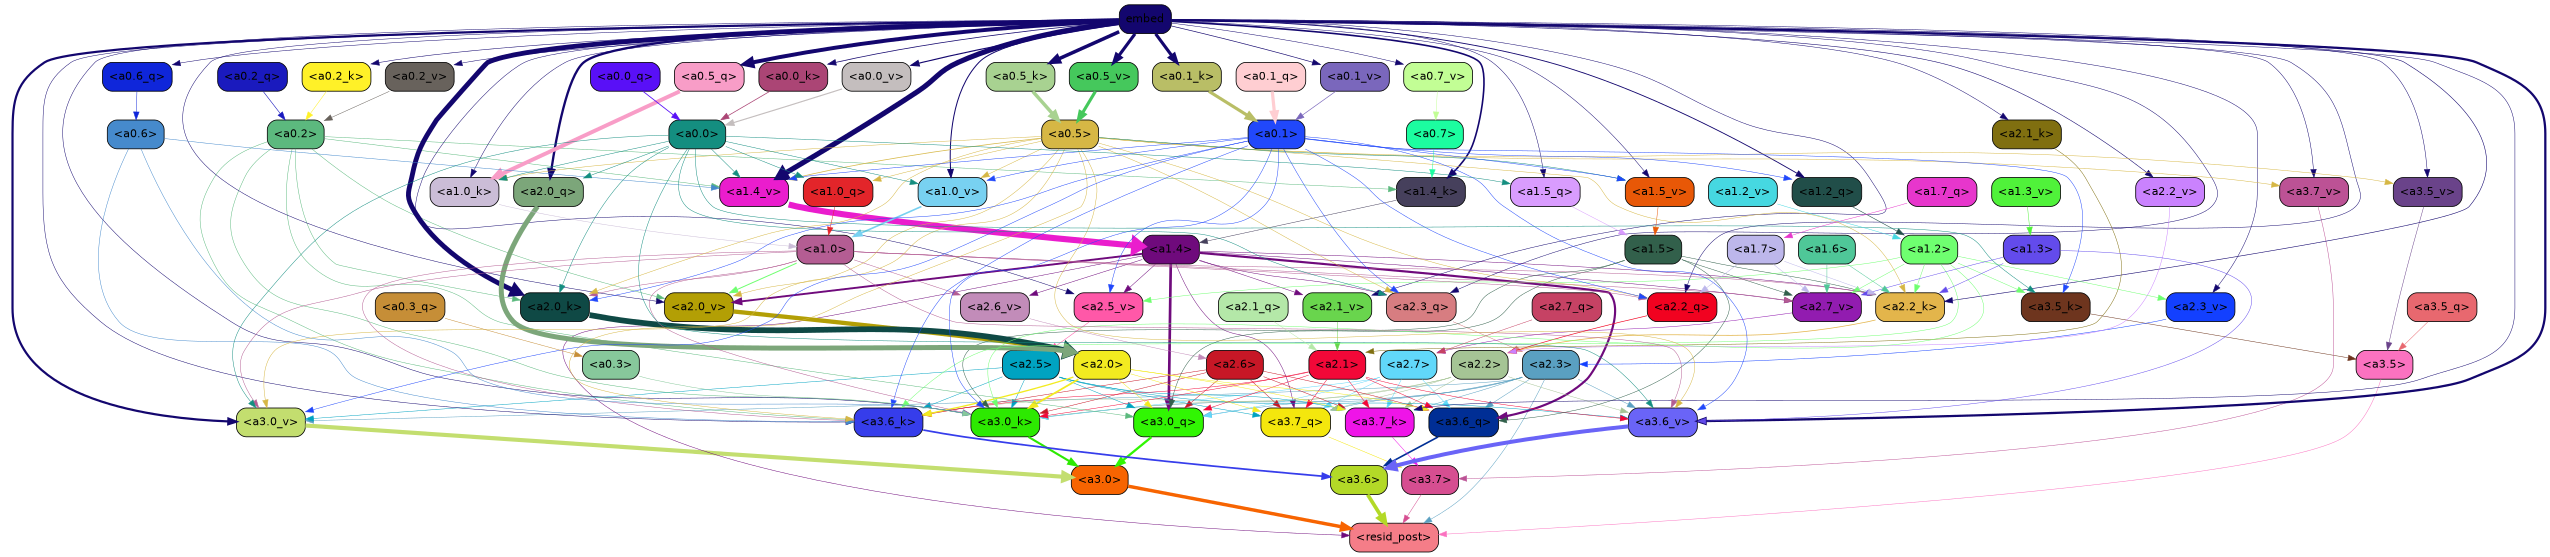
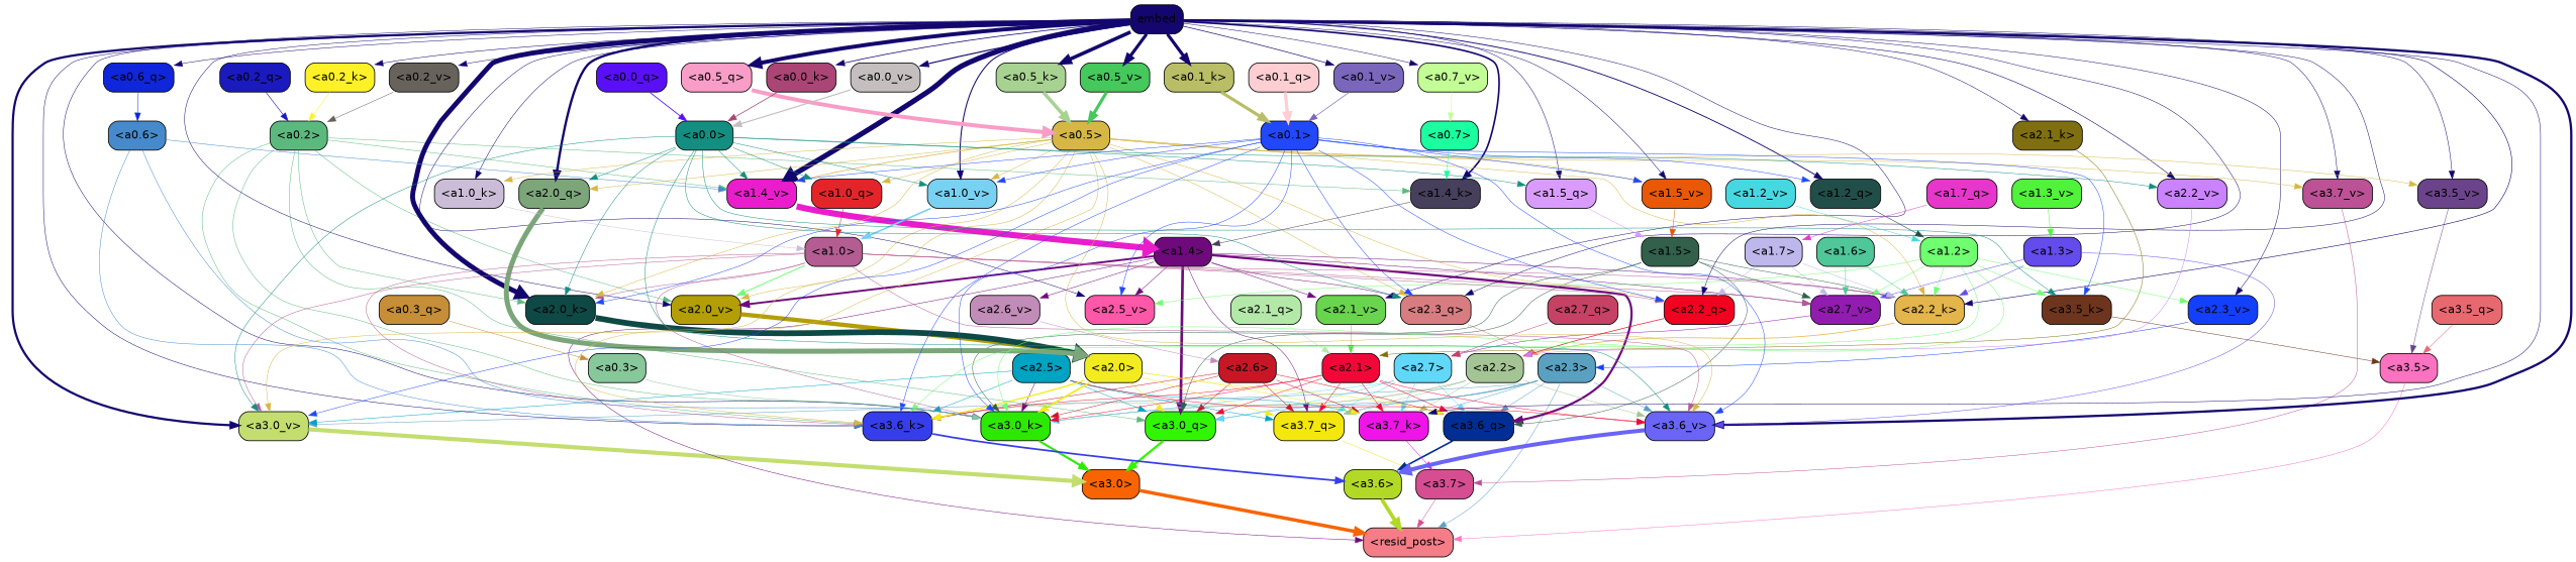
  strict digraph {
    splines=true
    node [color=black fontname=Helvetica shape=box style="filled, rounded"]
    edge [color="#13066e" penwidth=0.6]
    "<a3.7>" [fillcolor="#d64e91"]
    "<resid_post>" [fillcolor="#f57d88"]
    "<a3.6>" [fillcolor="#b3d927"]
    "<a3.5>" [fillcolor="#fb72c0"]
    "<a3.0>" [fillcolor="#f76401"]
    "<a2.3>" [fillcolor="#5aa0c1"]
    "<a3.7_q>" [fillcolor="#f4e70d"]
    "<a3.6_q>" [fillcolor="#002e95"]
    "<a3.0_q>" [fillcolor="#31f603"]
    "<a3.7_k>" [fillcolor="#ef14e8"]
    "<a3.0_k>" [fillcolor="#2de901"]
    "<a3.6_v>" [fillcolor="#6a64f7"]
    "<a3.0_v>" [fillcolor="#c3de6f"]
    "<a1.4>" [fillcolor="#6f0a7c"]
    "<a2.3_q>" [fillcolor="#d77d81"]
    "<a2.2_k>" [fillcolor="#e3b54b"]
    "<a2.7_v>" [fillcolor="#921cb0"]
    "<a2.6_v>" [fillcolor="#c28cb9"]
    "<a2.5_v>" [fillcolor="#ff58a8"]
    "<a2.1_v>" [fillcolor="#69d54d"]
    "<a2.0_v>" [fillcolor="#b39f05"]
    "<a2.2>" [fillcolor="#a5c495"]
    "<a2.7>" [fillcolor="#61d8fa"]
    "<a2.6>" [fillcolor="#c71726"]
    "<a2.5>" [fillcolor="#00a3c1"]
    "<a2.1>" [fillcolor="#f20838"]
    "<a2.0>" [fillcolor="#f2eb20"]
    "<a3.6_k>" [fillcolor="#363deb"]
    "<a3.5_q>" [fillcolor="#e8686f"]
    "<a3.5_k>" [fillcolor="#6e351e"]
    "<a3.7_v>" [fillcolor="#bc5295"]
    "<a3.5_v>" [fillcolor="#6a438a"]
    "<a1.5>" [fillcolor="#32604b"]
    "<a0.2>" [fillcolor="#5cb97e"]
    "<a2.0_k>" [fillcolor="#0f4945"]
    "<a1.4_k>" [fillcolor="#46405c"]
    "<a1.4_v>" [fillcolor="#ea1dcd"]
    embed [fillcolor="#13066e"]
    "<a2.2_q>" [fillcolor="#f10220"]
    "<a2.0_q>" [fillcolor="#7ca67a"]
    "<a2.1_k>" [fillcolor="#806f10"]
    "<a2.3_v>" [fillcolor="#1340ff"]
    "<a2.2_v>" [fillcolor="#ca82fe"]
    "<a1.5_q>" [fillcolor="#d99cfe"]
    "<a1.2_q>" [fillcolor="#214e49"]
    "<a1.0_k>" [fillcolor="#cbbdd7"]
    "<a1.5_v>" [fillcolor="#e85807"]
    "<a1.0_v>" [fillcolor="#78d1f1"]
    "<a0.6_q>" [fillcolor="#0f26da"]
    "<a0.5_q>" [fillcolor="#f89dc7"]
    "<a0.5_k>" [fillcolor="#a8d291"]
    "<a0.2_k>" [fillcolor="#fff128"]
    "<a0.1_k>" [fillcolor="#b9be66"]
    "<a0.0_k>" [fillcolor="#ab4575"]
    "<a0.7_v>" [fillcolor="#c2fe95"]
    "<a0.5_v>" [fillcolor="#45c85c"]
    "<a0.2_v>" [fillcolor="#68625c"]
    "<a0.1_v>" [fillcolor="#7a67bc"]
    "<a0.0_v>" [fillcolor="#c4bebe"]
    "<a1.2>" [fillcolor="#6fff70"]
    "<a1.0>" [fillcolor="#b45d93"]
    "<a0.6>" [fillcolor="#468acc"]
    "<a0.5>" [fillcolor="#d6b745"]
    "<a0.1>" [fillcolor="#2148fb"]
    "<a0.0>" [fillcolor="#148e80"]
    "<a0.7>" [fillcolor="#1cfda0"]
    "<a1.0_q>" [fillcolor="#e3252a"]
    "<a0.3>" [fillcolor="#87c89b"]
    "<a1.3>" [fillcolor="#634bec"]
    "<a2.7_q>" [fillcolor="#c64264"]
    "<a2.1_q>" [fillcolor="#b4e8a8"]
    "<a1.7>" [fillcolor="#bdb7eb"]
    "<a1.6>" [fillcolor="#4fc798"]
    "<a1.7_q>" [fillcolor="#e736cc"]
    "<a1.3_v>" [fillcolor="#50f23a"]
    "<a1.2_v>" [fillcolor="#46d8e1"]
    "<a0.3_q>" [fillcolor="#c68e37"]
    "<a0.2_q>" [fillcolor="#1a1abe"]
    "<a0.1_q>" [fillcolor="#ffced2"]
    "<a0.0_q>" [fillcolor="#5910f7"]
    "<a3.7>" -> "<resid_post>" [color="#d64e91"]
    "<a3.6>" -> "<resid_post>" [color="#b3d927" penwidth=4.646730065345764]
    "<a3.5>" -> "<resid_post>" [color="#fb72c0"]
    "<a3.0>" -> "<resid_post>" [color="#f76401" penwidth=4.323132634162903]
    "<a2.3>" -> "<resid_post>" [color="#5aa0c1"]
    "<a2.3>" -> "<a3.7_q>" [color="#5aa0c1"]
    "<a2.3>" -> "<a3.6_q>" [color="#5aa0c1"]
    "<a2.3>" -> "<a3.0_q>" [color="#5aa0c1"]
    "<a2.3>" -> "<a3.7_k>" [color="#5aa0c1"]
    "<a2.3>" -> "<a3.0_k>" [color="#5aa0c1"]
    "<a2.3>" -> "<a3.6_v>" [color="#5aa0c1"]
    "<a2.3>" -> "<a3.0_v>" [color="#5aa0c1"]
    "<a3.7_q>" -> "<a3.7>" [color="#f4e70d"]
    "<a3.6_q>" -> "<a3.6>" [color="#002e95" penwidth=2.03758105635643]
    "<a3.0_q>" -> "<a3.0>" [color="#31f603" penwidth=2.8638100624084473]
    "<a3.7_k>" -> "<a3.7>" [color="#ef14e8"]
    "<a3.0_k>" -> "<a3.0>" [color="#2de901" penwidth=2.6274144649505615]
    "<a3.6_v>" -> "<a3.6>" [color="#6a64f7" penwidth=5.002329230308533]
    "<a3.0_v>" -> "<a3.0>" [color="#c3de6f" penwidth=5.188832879066467]
    "<a1.4>" -> "<resid_post>" [color="#6f0a7c"]
    "<a1.4>" -> "<a3.7_q>" [color="#6f0a7c"]
    "<a1.4>" -> "<a3.6_q>" [color="#6f0a7c" penwidth=2.700703263282776]
    "<a1.4>" -> "<a3.0_q>" [color="#6f0a7c" penwidth=3.34255850315094]
    "<a1.4>" -> "<a2.3_q>" [color="#6f0a7c"]
    "<a1.4>" -> "<a2.2_k>" [color="#6f0a7c"]
    "<a1.4>" -> "<a2.7_v>" [color="#6f0a7c"]
    "<a1.4>" -> "<a2.6_v>" [color="#6f0a7c"]
    "<a1.4>" -> "<a2.5_v>" [color="#6f0a7c"]
    "<a1.4>" -> "<a2.1_v>" [color="#6f0a7c"]
    "<a1.4>" -> "<a2.0_v>" [color="#6f0a7c" penwidth=2.387977123260498]
    "<a2.3_q>" -> "<a2.3>" [color="#d77d81"]
    "<a2.2_k>" -> "<a2.2>" [color="#e3b54b" penwidth=0.9331893920898438]
    "<a2.7_v>" -> "<a2.7>" [color="#921cb0"]
    "<a2.6_v>" -> "<a2.6>" [color="#c28cb9"]
-   "<a2.5_v>" -> "<a2.5>" [color="#ff58a8" penwidth=0.6657319068908691]
    "<a2.1_v>" -> "<a2.1>" [color="#69d54d"]
    "<a2.0_v>" -> "<a2.0>" [color="#b39f05" penwidth=5.380099236965179]
    "<a2.2>" -> "<a3.7_q>" [color="#a5c495"]
    "<a2.2>" -> "<a3.7_k>" [color="#a5c495"]
    "<a2.2>" -> "<a3.0_k>" [color="#a5c495"]
    "<a2.2>" -> "<a3.6_v>" [color="#a5c495"]
    "<a2.2>" -> "<a3.6_k>" [color="#a5c495"]
    "<a2.7>" -> "<a3.7_q>" [color="#61d8fa"]
    "<a2.7>" -> "<a3.6_q>" [color="#61d8fa"]
    "<a2.7>" -> "<a3.0_q>" [color="#61d8fa"]
    "<a2.7>" -> "<a3.7_k>" [color="#61d8fa"]
    "<a2.7>" -> "<a3.0_k>" [color="#61d8fa"]
    "<a2.6>" -> "<a3.7_q>" [color="#c71726"]
    "<a2.6>" -> "<a3.6_q>" [color="#c71726"]
    "<a2.6>" -> "<a3.0_q>" [color="#c71726"]
    "<a2.6>" -> "<a3.7_k>" [color="#c71726"]
    "<a2.6>" -> "<a3.0_k>" [color="#c71726"]
    "<a2.6>" -> "<a3.6_k>" [color="#c71726"]
    "<a2.5>" -> "<a3.7_q>" [color="#00a3c1"]
    "<a2.5>" -> "<a3.0_q>" [color="#00a3c1"]
    "<a2.5>" -> "<a3.7_k>" [color="#00a3c1"]
-   "<a2.5>" -> "<a3.0_k>" [color="#00a3c1"]
-   "<a2.5>" -> "<a3.6_v>" [color="#00a3c1"]
+   "<a2.5>" -> "<a3.0_k>" [color="#6f0a7c"]
+   "<a2.5>" -> "<a3.6_v>" [color="#f20838"]
    "<a2.5>" -> "<a3.0_v>" [color="#00a3c1"]
    "<a2.5>" -> "<a3.6_k>" [color="#00a3c1"]
    "<a2.1>" -> "<a3.7_q>" [color="#f20838"]
    "<a2.1>" -> "<a3.6_q>" [color="#f20838"]
    "<a2.1>" -> "<a3.0_q>" [color="#f20838"]
    "<a2.1>" -> "<a3.7_k>" [color="#f20838"]
    "<a2.1>" -> "<a3.0_k>" [color="#f20838"]
    "<a2.1>" -> "<a3.6_v>" [color="#f20838"]
    "<a2.1>" -> "<a3.6_k>" [color="#f20838"]
    "<a2.0>" -> "<a3.7_q>" [color="#f2eb20"]
    "<a2.0>" -> "<a3.6_q>" [color="#f2eb20"]
    "<a2.0>" -> "<a3.0_q>" [color="#f2eb20"]
    "<a2.0>" -> "<a3.7_k>" [color="#f2eb20"]
    "<a2.0>" -> "<a3.0_k>" [color="#f2eb20" penwidth=2.2218968719244003]
    "<a2.0>" -> "<a3.6_k>" [color="#f2eb20" penwidth=1.6454488784074783]
    "<a3.6_k>" -> "<a3.6>" [color="#363deb" penwidth=2.174198240041733]
    "<a3.5_q>" -> "<a3.5>" [color="#e8686f"]
    "<a3.5_k>" -> "<a3.5>" [color="#6e351e"]
    "<a3.7_v>" -> "<a3.7>" [color="#bc5295"]
    "<a3.5_v>" -> "<a3.5>" [color="#6a438a"]
    "<a1.5>" -> "<a3.6_q>" [color="#32604b"]
    "<a1.5>" -> "<a3.0_q>" [color="#32604b"]
    "<a1.5>" -> "<a3.0_k>" [color="#32604b"]
    "<a1.5>" -> "<a2.2_k>" [color="#32604b"]
    "<a1.5>" -> "<a2.7_v>" [color="#32604b"]
    "<a0.2>" -> "<a3.0_q>" [color="#5cb97e"]
    "<a0.2>" -> "<a3.0_k>" [color="#5cb97e"]
    "<a0.2>" -> "<a2.0_v>" [color="#5cb97e"]
    "<a0.2>" -> "<a3.6_k>" [color="#5cb97e"]
    "<a0.2>" -> "<a2.0_k>" [color="#5cb97e"]
    "<a0.2>" -> "<a1.4_k>" [color="#5cb97e"]
    "<a0.2>" -> "<a1.4_v>" [color="#5cb97e"]
    "<a2.0_k>" -> "<a2.0>" [color="#0f4945" penwidth=7.158664226531982]
    "<a1.4_k>" -> "<a1.4>" [color="#46405c"]
    "<a1.4_v>" -> "<a1.4>" [color="#ea1dcd" penwidth=7.649995803833008]
    embed -> "<a3.7_k>"
    embed -> "<a3.0_k>"
    embed -> "<a3.6_v>" [penwidth=2.8301228284835815]
    embed -> "<a3.0_v>" [penwidth=2.7660785913467407]
    embed -> "<a2.3_q>"
    embed -> "<a2.2_k>" [penwidth=0.7099294662475586]
    embed -> "<a2.5_v>"
    embed -> "<a2.1_v>"
    embed -> "<a2.0_v>"
    embed -> "<a3.6_k>"
    embed -> "<a3.7_v>"
    embed -> "<a3.5_v>"
    embed -> "<a2.0_k>" [penwidth=6.075345039367676]
    embed -> "<a1.4_k>" [penwidth=2.043105125427246]
    embed -> "<a1.4_v>" [penwidth=6.46385931968689]
    embed -> "<a2.2_q>"
    embed -> "<a2.0_q>" [penwidth=2.918822765350342]
    embed -> "<a2.1_k>"
    embed -> "<a2.3_v>"
    embed -> "<a2.2_v>" [penwidth=0.6909599304199219]
    embed -> "<a1.5_q>"
    embed -> "<a1.2_q>" [penwidth=1.1075286865234375]
    embed -> "<a1.0_k>"
    embed -> "<a1.5_v>"
    embed -> "<a1.0_v>" [penwidth=1.273291826248169]
    embed -> "<a0.6_q>"
    embed -> "<a0.5_q>" [penwidth=4.941530704498291]
    embed -> "<a0.5_k>" [penwidth=4.426396369934082]
    embed -> "<a0.2_k>" [penwidth=0.6546797752380371]
    embed -> "<a0.1_k>" [penwidth=3.930372714996338]
    embed -> "<a0.0_k>" [penwidth=0.9408226013183594]
    embed -> "<a0.7_v>"
    embed -> "<a0.5_v>" [penwidth=3.920696496963501]
    embed -> "<a0.2_v>"
    embed -> "<a0.1_v>" [penwidth=0.8145098686218262]
    embed -> "<a0.0_v>" [penwidth=1.426530361175537]
    "<a2.2_q>" -> "<a2.2>" [color="#f10220" penwidth=0.8114519119262695]
    "<a2.0_q>" -> "<a2.0>" [color="#7ca67a" penwidth=6.2323237657547]
    "<a2.1_k>" -> "<a2.1>" [color="#806f10"]
    "<a2.3_v>" -> "<a2.3>" [color="#1340ff"]
    "<a2.2_v>" -> "<a2.2>" [color="#ca82fe"]
    "<a1.5_q>" -> "<a1.5>" [color="#d99cfe"]
    "<a1.2_q>" -> "<a1.2>" [color="#214e49" penwidth=0.6965713500976562]
    "<a1.0_k>" -> "<a1.0>" [color="#cbbdd7"]
    "<a1.5_v>" -> "<a1.5>" [color="#e85807"]
    "<a1.0_v>" -> "<a1.0>" [color="#78d1f1" penwidth=2.050852060317993]
    "<a0.6_q>" -> "<a0.6>" [color="#0f26da"]
-   "<a0.5_q>" -> "<a1.0_k>" [color="#f89dc7" penwidth=4.9415271282196045]
+   "<a0.5_q>" -> "<a0.5>" [color="#f89dc7" penwidth=4.9415271282196045]
    "<a0.5_k>" -> "<a0.5>" [color="#a8d291" penwidth=4.382697105407715]
    "<a0.2_k>" -> "<a0.2>" [color="#fff128" penwidth=0.6394491195678711]
    "<a0.1_k>" -> "<a0.1>" [color="#b9be66" penwidth=3.9428932666778564]
    "<a0.0_k>" -> "<a0.0>" [color="#ab4575" penwidth=0.9280776977539062]
    "<a0.7_v>" -> "<a0.7>" [color="#c2fe95"]
    "<a0.5_v>" -> "<a0.5>" [color="#45c85c" penwidth=3.8846328258514404]
    "<a0.2_v>" -> "<a0.2>" [color="#68625c"]
    "<a0.1_v>" -> "<a0.1>" [color="#7a67bc" penwidth=0.8284716606140137]
    "<a0.0_v>" -> "<a0.0>" [color="#c4bebe" penwidth=1.44976806640625]
    "<a1.2>" -> "<a3.0_k>" [color="#6fff70"]
    "<a1.2>" -> "<a2.2_k>" [color="#6fff70"]
    "<a1.2>" -> "<a2.7_v>" [color="#6fff70"]
    "<a1.2>" -> "<a2.5_v>" [color="#6fff70"]
    "<a1.2>" -> "<a3.6_k>" [color="#6fff70"]
    "<a1.2>" -> "<a3.5_k>" [color="#6fff70"]
    "<a1.2>" -> "<a2.3_v>" [color="#6fff70"]
    "<a1.0>" -> "<a3.0_k>" [color="#b45d93"]
    "<a1.0>" -> "<a3.6_v>" [color="#b45d93"]
    "<a1.0>" -> "<a3.0_v>" [color="#b45d93"]
    "<a1.0>" -> "<a2.2_k>" [color="#b45d93"]
    "<a1.0>" -> "<a2.7_v>" [color="#b45d93"]
-   "<a1.0>" -> "<a2.6_v>" [color="#b45d93"]
    "<a1.0>" -> "<a2.0_v>" [color="#6fff70" penwidth=1.2435333728790283]
    "<a1.0>" -> "<a3.6_k>" [color="#b45d93"]
    "<a1.0>" -> "<a2.0_k>" [color="#b45d93"]
    "<a1.0>" -> "<a2.2_q>" [color="#b45d93"]
    "<a0.6>" -> "<a3.0_k>" [color="#468acc"]
    "<a0.6>" -> "<a3.6_k>" [color="#468acc"]
    "<a0.6>" -> "<a1.4_v>" [color="#468acc"]
    "<a0.5>" -> "<a3.6_v>" [color="#d6b745"]
    "<a0.5>" -> "<a3.0_v>" [color="#d6b745" penwidth=0.6124261617660522]
    "<a0.5>" -> "<a2.3_q>" [color="#d6b745"]
    "<a0.5>" -> "<a2.2_k>" [color="#d6b745"]
    "<a0.5>" -> "<a2.0_v>" [color="#d6b745"]
    "<a0.5>" -> "<a3.6_k>" [color="#d6b745"]
    "<a0.5>" -> "<a3.7_v>" [color="#d6b745"]
    "<a0.5>" -> "<a3.5_v>" [color="#d6b745"]
    "<a0.5>" -> "<a2.0_k>" [color="#d6b745" penwidth=0.6112704277038574]
    "<a0.5>" -> "<a1.4_v>" [color="#d6b745" penwidth=0.9145197868347168]
    "<a0.5>" -> "<a2.2_q>" [color="#d6b745"]
+   "<a0.5>" -> "<a2.0_q>" [color="#d6b745"]
    "<a0.5>" -> "<a1.0_k>" [color="#d6b745"]
-   "<a0.5>" -> "<a1.5_v>" [color="#148e80"]
+   "<a0.5>" -> "<a1.5_v>" [color="#d6b745"]
    "<a0.5>" -> "<a1.0_v>" [color="#d6b745"]
    "<a0.5>" -> "<a1.0_q>" [color="#d6b745"]
    "<a0.1>" -> "<a3.0_k>" [color="#2148fb"]
    "<a0.1>" -> "<a3.6_v>" [color="#2148fb"]
    "<a0.1>" -> "<a3.0_v>" [color="#2148fb"]
    "<a0.1>" -> "<a2.3_q>" [color="#2148fb"]
    "<a0.1>" -> "<a2.5_v>" [color="#2148fb"]
    "<a0.1>" -> "<a3.6_k>" [color="#2148fb"]
    "<a0.1>" -> "<a3.5_k>" [color="#2148fb"]
    "<a0.1>" -> "<a2.0_k>" [color="#2148fb"]
    "<a0.1>" -> "<a1.4_v>" [color="#2148fb"]
    "<a0.1>" -> "<a2.2_q>" [color="#2148fb"]
    "<a0.1>" -> "<a1.2_q>" [color="#2148fb"]
    "<a0.1>" -> "<a1.5_v>" [color="#2148fb"]
    "<a0.1>" -> "<a1.0_v>" [color="#2148fb"]
    "<a0.0>" -> "<a3.6_v>" [color="#148e80"]
    "<a0.0>" -> "<a3.0_v>" [color="#148e80"]
    "<a0.0>" -> "<a2.3_q>" [color="#148e80"]
    "<a0.0>" -> "<a3.5_k>" [color="#148e80"]
    "<a0.0>" -> "<a2.0_k>" [color="#148e80"]
    "<a0.0>" -> "<a1.4_v>" [color="#148e80"]
    "<a0.0>" -> "<a2.0_q>" [color="#148e80"]
-   "<a0.0>" -> "<a1.0_k>" [color="#148e80"]
+   "<a0.0>" -> "<a2.2_v>" [color="#148e80"]
    "<a0.0>" -> "<a1.5_q>" [color="#148e80"]
    "<a0.0>" -> "<a1.0_v>" [color="#148e80"]
    "<a0.0>" -> "<a1.0_q>" [color="#148e80"]
    "<a0.7>" -> "<a1.4_k>" [color="#1cfda0"]
    "<a1.0_q>" -> "<a1.0>" [color="#e3252a"]
    "<a0.3>" -> "<a3.0_k>" [color="#87c89b"]
    "<a1.3>" -> "<a3.6_v>" [color="#634bec"]
    "<a1.3>" -> "<a2.2_k>" [color="#634bec"]
    "<a1.3>" -> "<a2.7_v>" [color="#634bec"]
    "<a2.7_q>" -> "<a2.7>" [color="#c64264"]
    "<a2.1_q>" -> "<a2.1>" [color="#b4e8a8"]
    "<a1.7>" -> "<a2.2_k>" [color="#bdb7eb"]
    "<a1.7>" -> "<a2.7_v>" [color="#bdb7eb"]
    "<a1.7>" -> "<a2.2_q>" [color="#bdb7eb"]
    "<a1.6>" -> "<a2.2_k>" [color="#4fc798"]
    "<a1.6>" -> "<a2.7_v>" [color="#4fc798"]
    "<a1.7_q>" -> "<a1.7>" [color="#e736cc"]
    "<a1.3_v>" -> "<a1.3>" [color="#50f23a"]
    "<a1.2_v>" -> "<a1.2>" [color="#46d8e1"]
    "<a0.3_q>" -> "<a0.3>" [color="#c68e37"]
    "<a0.2_q>" -> "<a0.2>" [color="#1a1abe" penwidth=0.7393593788146973]
    "<a0.1_q>" -> "<a0.1>" [color="#ffced2" penwidth=4.0437469482421875]
    "<a0.0_q>" -> "<a0.0>" [color="#5910f7" penwidth=1.0526800155639648]
  }
